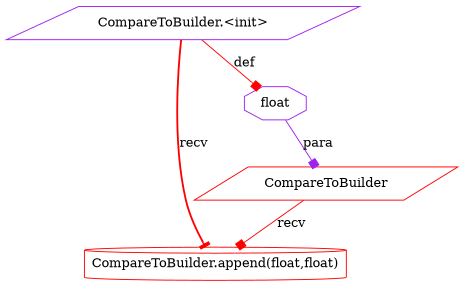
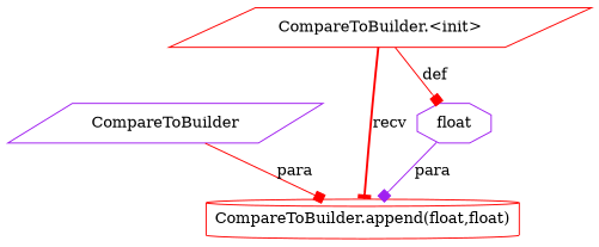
  digraph {
    node [color=red shape=parallelogram]
    edge [arrowhead=box color=red style=solid]
    n1 [label="CompareToBuilder.append(float,float)" shape=cylinder]
-   n2 [label=CompareToBuilder]
-   n3 [color=purple label="CompareToBuilder.<init>"]
+   n2 [color=purple label=CompareToBuilder]
+   n3 [label="CompareToBuilder.<init>"]
    n4 [color=purple label=float shape=octagon]
-   n2 -> n1 [label=recv]
+   n2 -> n1 [label=para]
    n3 -> n1 [arrowhead=tee label=recv style=bold]
    n3 -> n4 [label=def]
-   n4 -> n2 [color=purple label=para]
+   n4 -> n1 [color=purple label=para]
  }
